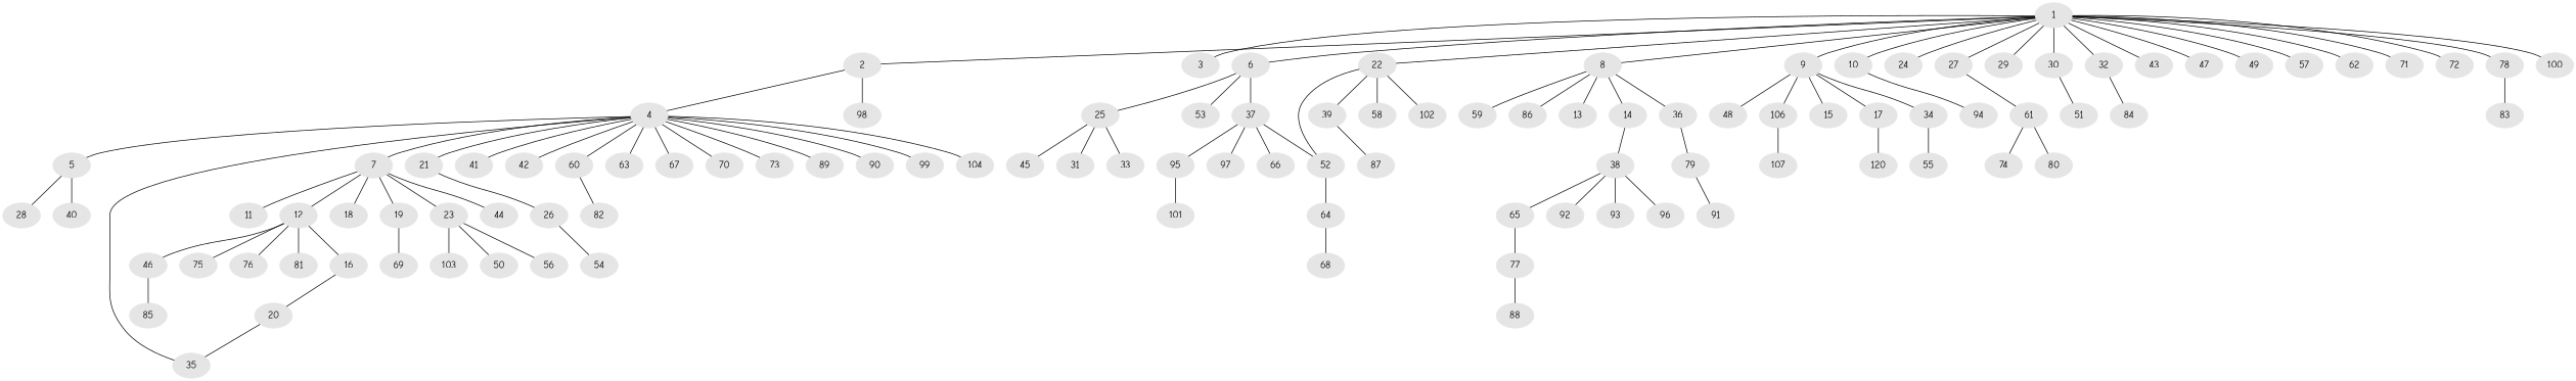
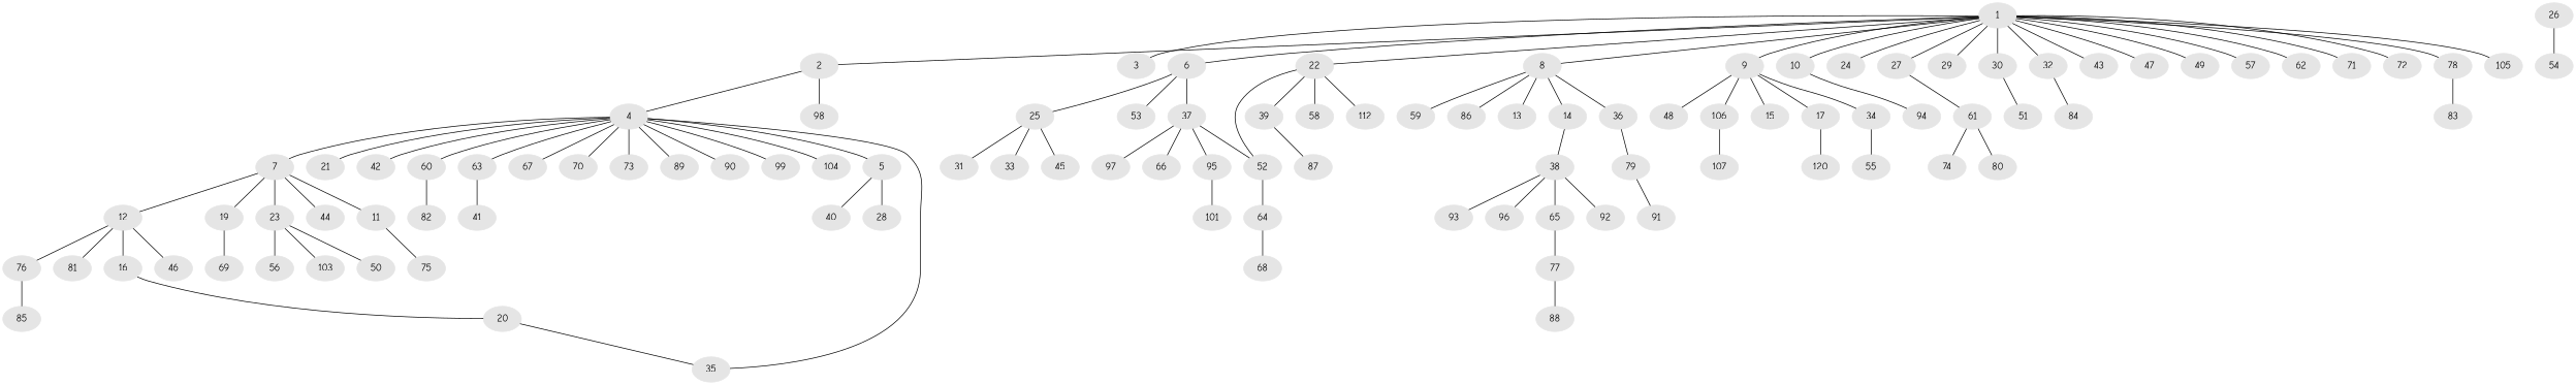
  graph {
    fontname="Comic Neue"
    node [color=gray90 fontname="Comic Neue" style=filled]
    edge [fontname="Comic Neue"]
    1
    2
    3
    6
    8
    9
    10
    22
    24
    27
    29
    30
    32
    43
    47
    49
    57
    62
    71
    72
    78
-   105 [label=100]
+   105
    4
    98
    25
    37
    53
    13
    14
    36
    59
    86
    15
    17
    34
    48
    106
    94
    39
    52
    58
-   102
+   102 [label=112]
    61
    51
    84
    83
    5
    7
    21
    35
    41
    42
    60
    63
    67
    70
    73
    89
    90
    99
    104
    28
    40
    11
    12
-   18
    19
    23
    44
    26
    82
    31
    33
    45
    66
    95
    97
    16
    46
    75
    76
    81
    69
    50
    56
    103
    38
    79
    n89 [label=120]
    55
    107
    20
    85
    65
    92
    93
    96
    54
    87
    64
    74
    80
    91
    101
    77
    68
    88
    1 -- 2
    1 -- 3
    1 -- 6
    1 -- 8
    1 -- 9
    1 -- 10
    1 -- 22
    1 -- 24
    1 -- 27
    1 -- 29
    1 -- 30
    1 -- 32
    1 -- 43
    1 -- 47
    1 -- 49
    1 -- 57
    1 -- 62
    1 -- 71
    1 -- 72
    1 -- 78
    1 -- 105
    2 -- 4
    2 -- 98
    6 -- 25
    6 -- 37
    6 -- 53
    8 -- 13
    8 -- 14
    8 -- 36
    8 -- 59
    8 -- 86
    9 -- 15
    9 -- 17
    9 -- 34
    9 -- 48
    9 -- 106
    10 -- 94
    22 -- 39
    22 -- 52
    22 -- 58
    22 -- 102
    27 -- 61
    30 -- 51
    32 -- 84
    78 -- 83
    4 -- 5
    4 -- 7
    4 -- 21
    4 -- 35
-   4 -- 41
+   63 -- 41
    4 -- 42
    4 -- 60
    4 -- 63
    4 -- 67
    4 -- 70
    4 -- 73
    4 -- 89
    4 -- 90
    4 -- 99
    4 -- 104
    25 -- 31
    25 -- 33
    25 -- 45
    37 -- 52
    37 -- 66
    37 -- 95
    37 -- 97
    14 -- 38
    36 -- 79
    17 -- n89
    34 -- 55
    106 -- 107
    39 -- 87
    52 -- 64
    61 -- 74
    61 -- 80
    5 -- 28
    5 -- 40
    7 -- 11
    7 -- 12
-   7 -- 18
    7 -- 19
    7 -- 23
    7 -- 44
-   21 -- 26
    60 -- 82
    12 -- 16
    12 -- 46
-   12 -- 75
+   11 -- 75
    12 -- 76
    12 -- 81
    19 -- 69
    23 -- 50
    23 -- 56
    23 -- 103
    26 -- 54
    95 -- 101
    16 -- 20
-   46 -- 85
+   76 -- 85
    38 -- 65
    38 -- 92
    38 -- 93
    38 -- 96
    79 -- 91
    20 -- 35
    65 -- 77
    64 -- 68
    77 -- 88
  }
